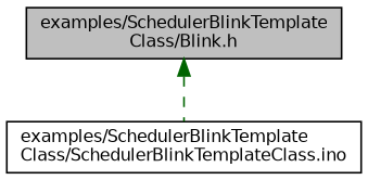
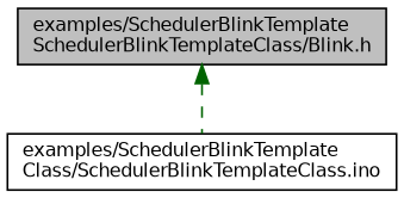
  digraph {
    node [color=black fontname=Helvetica fontsize=10 shape=record style=filled]
-   n1 [fillcolor=grey75 fontcolor=black height=0.2 label="examples/SchedulerBlinkTemplate\lClass/Blink.h" width=0.4]
+   n1 [fillcolor=grey75 fontcolor=black height=0.2 label="examples/SchedulerBlinkTemplate\lSchedulerBlinkTemplateClass/Blink.h" width=0.4]
    n2 [fillcolor=white height=0.2 label="examples/SchedulerBlinkTemplate\lClass/SchedulerBlinkTemplateClass.ino" width=0.4]
    n1 -> n2 [color=darkgreen dir=back fontname=Helvetica fontsize=10 labelfontname=Helvetica labelfontsize=10 style=dashed]
  }
